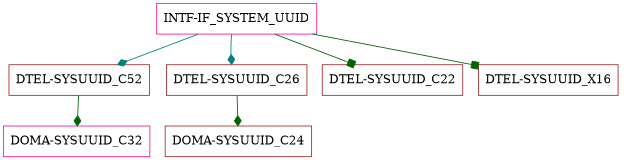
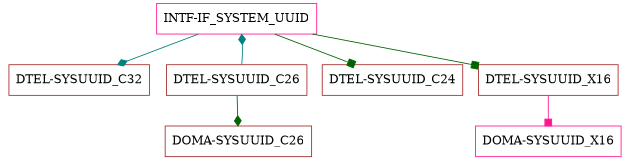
  digraph {
    node [color=brown shape=box]
    edge [arrowhead=diamond color=darkgreen]
    "INTF-IF_SYSTEM_UUID" [color=deeppink]
-   "DTEL-SYSUUID_C32" [label="DTEL-SYSUUID_C52"]
+   "DTEL-SYSUUID_C32"
    "DTEL-SYSUUID_C26"
-   "DTEL-SYSUUID_C22"
+   "DTEL-SYSUUID_C22" [label="DTEL-SYSUUID_C24"]
    "DTEL-SYSUUID_X16"
-   "DOMA-SYSUUID_C32" [color=deeppink]
-   "DOMA-SYSUUID_C26" [label="DOMA-SYSUUID_C24"]
+   "DOMA-SYSUUID_C26"
+   "DOMA-SYSUUID_X16" [color=deeppink]
    "INTF-IF_SYSTEM_UUID" -> "DTEL-SYSUUID_C32" [color=teal]
-   "INTF-IF_SYSTEM_UUID" -> "DTEL-SYSUUID_C26" [color=teal]
+   "DTEL-SYSUUID_C26" -> "INTF-IF_SYSTEM_UUID" [color=teal]
    "INTF-IF_SYSTEM_UUID" -> "DTEL-SYSUUID_C22" [arrowhead=box]
    "INTF-IF_SYSTEM_UUID" -> "DTEL-SYSUUID_X16" [arrowhead=box]
-   "DTEL-SYSUUID_C32" -> "DOMA-SYSUUID_C32"
    "DTEL-SYSUUID_C26" -> "DOMA-SYSUUID_C26"
+   "DTEL-SYSUUID_X16" -> "DOMA-SYSUUID_X16" [arrowhead=box color=deeppink]
  }
